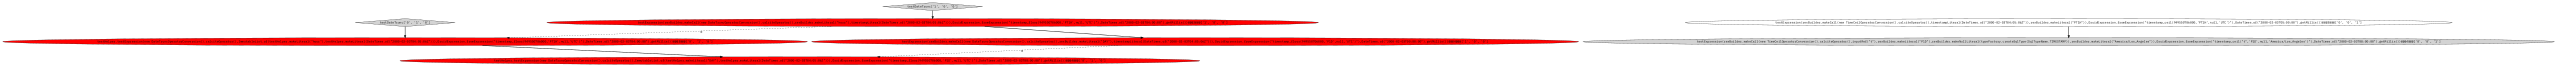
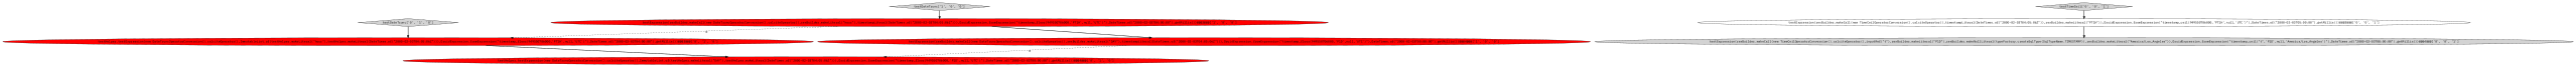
  digraph {
    fontname="IBM Plex Mono"
    node [fillcolor=red shape=ellipse style=filled fontname="IBM Plex Mono"]
    edge [style=bold fontname="IBM Plex Mono"]
    n1 [label="testExpression(rexBuilder.makeCall(new DateTruncOperatorConversion().calciteOperator(),rexBuilder.makeLiteral(\"hour\"),timestampLiteral(DateTimes.of(\"2000-02-03T04:05:06Z\"))),DruidExpression.fromExpression(\"timestamp_floor(949550706000,'PT1H',null,'UTC')\"),DateTimes.of(\"2000-02-03T04:00:00\").getMillis())@@@3@@@['1', '0', '0']"]
    n2 [label="testExpression(rexBuilder.makeCall(new DateTruncOperatorConversion().calciteOperator(),rexBuilder.makeLiteral(\"DAY\"),timestampLiteral(DateTimes.of(\"2000-02-03T04:05:06Z\"))),DruidExpression.fromExpression(\"timestamp_floor(949550706000,'P1D',null,'UTC')\"),DateTimes.of(\"2000-02-03T00:00:00\").getMillis())@@@4@@@['1', '0', '0']"]
    n3 [label="testHelper.testExpression(new DateTruncOperatorConversion().calciteOperator(),ImmutableList.of(testHelper.makeLiteral(\"hour\"),testHelper.makeLiteral(DateTimes.of(\"2000-02-03T04:05:06Z\"))),DruidExpression.fromExpression(\"timestamp_floor(949550706000,'PT1H',null,'UTC')\"),DateTimes.of(\"2000-02-03T04:00:00\").getMillis())@@@3@@@['0', '1', '0']"]
    n4 [fillcolor=lightgray label="testDateTrunc['1', '0', '0']" shape=diamond]
    n5 [label="testHelper.testExpression(new DateTruncOperatorConversion().calciteOperator(),ImmutableList.of(testHelper.makeLiteral(\"DAY\"),testHelper.makeLiteral(DateTimes.of(\"2000-02-03T04:05:06Z\"))),DruidExpression.fromExpression(\"timestamp_floor(949550706000,'P1D',null,'UTC')\"),DateTimes.of(\"2000-02-03T00:00:00\").getMillis())@@@4@@@['0', '1', '0']"]
+   n6 [fillcolor=lightgray label="testTimeCeil['0', '0', '1']" shape=diamond]
    n7 [fillcolor=white label="testExpression(rexBuilder.makeCall(new TimeCeilOperatorConversion().calciteOperator(),timestampLiteral(DateTimes.of(\"2000-02-03T04:05:06Z\")),rexBuilder.makeLiteral(\"PT1H\")),DruidExpression.fromExpression(\"timestamp_ceil(949550706000,'PT1H',null,'UTC')\"),DateTimes.of(\"2000-02-03T05:00:00\").getMillis())@@@3@@@['0', '0', '1']"]
    n8 [fillcolor=lightgray label="testExpression(rexBuilder.makeCall(new TimeCeilOperatorConversion().calciteOperator(),inputRef(\"t\"),rexBuilder.makeLiteral(\"P1D\"),rexBuilder.makeNullLiteral(typeFactory.createSqlType(SqlTypeName.TIMESTAMP)),rexBuilder.makeLiteral(\"America/Los_Angeles\")),DruidExpression.fromExpression(\"timestamp_ceil(\"t\",'P1D',null,'America/Los_Angeles')\"),DateTimes.of(\"2000-02-03T08:00:00\").getMillis())@@@4@@@['0', '0', '1']"]
    n9 [fillcolor=lightgray label="testDateTrunc['0', '1', '0']" shape=diamond]
    n1 -> n2
    n1 -> n3 [label=0 style=dashed]
    n2 -> n5 [label=0 style=dashed]
    n3 -> n5
    n4 -> n1
+   n6 -> n7
    n7 -> n8
    n9 -> n3
  }
